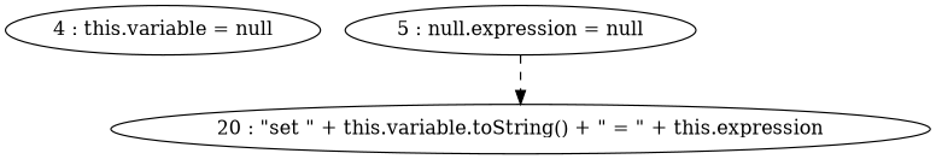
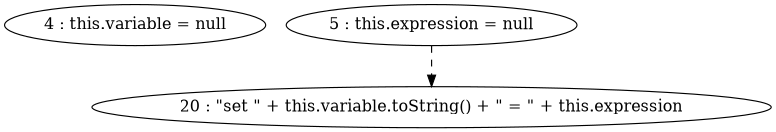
  digraph {
    "4 : this.variable = null"
-   "5 : this.expression = null" [label="5 : null.expression = null"]
+   "5 : this.expression = null"
    "20 : \"set \" + this.variable.toString() + \" = \" + this.expression"
    "5 : this.expression = null" -> "20 : \"set \" + this.variable.toString() + \" = \" + this.expression" [style=dashed]
  }
